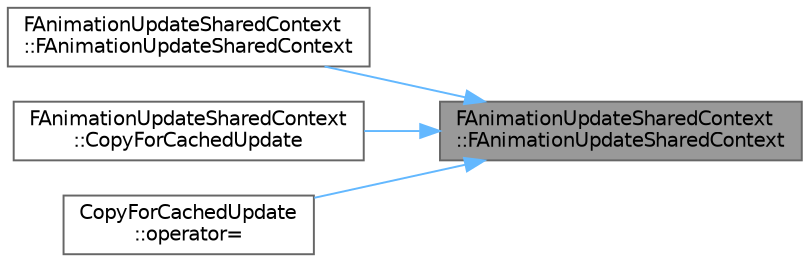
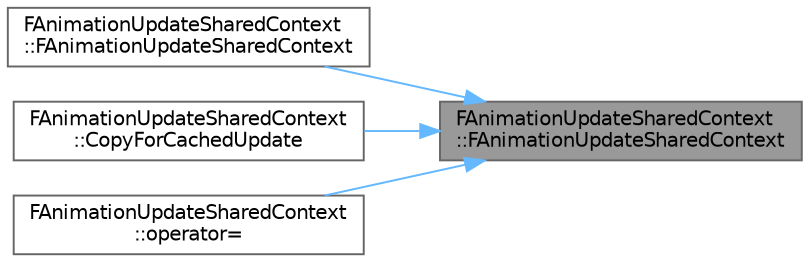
  digraph {
    rankdir=RL
    node [color=grey40 fillcolor=white fontname=Helvetica fontsize=10 shape=box style=filled]
    edge [color=steelblue1 dir=back fontname=Helvetica fontsize=10 labelfontname=Helvetica labelfontsize=10 style=solid]
    n1 [color=gray40 fillcolor=grey60 fontcolor=black height=0.2 label="FAnimationUpdateSharedContext\l::FAnimationUpdateSharedContext" width=0.4]
    n2 [height=0.2 label="FAnimationUpdateSharedContext\l::FAnimationUpdateSharedContext" width=0.4]
    n3 [height=0.2 label="FAnimationUpdateSharedContext\l::CopyForCachedUpdate" width=0.4]
-   n4 [height=0.2 label="CopyForCachedUpdate\l::operator=" width=0.4]
+   n4 [height=0.2 label="FAnimationUpdateSharedContext\l::operator=" width=0.4]
    n1 -> n2
    n1 -> n3
    n1 -> n4
  }
